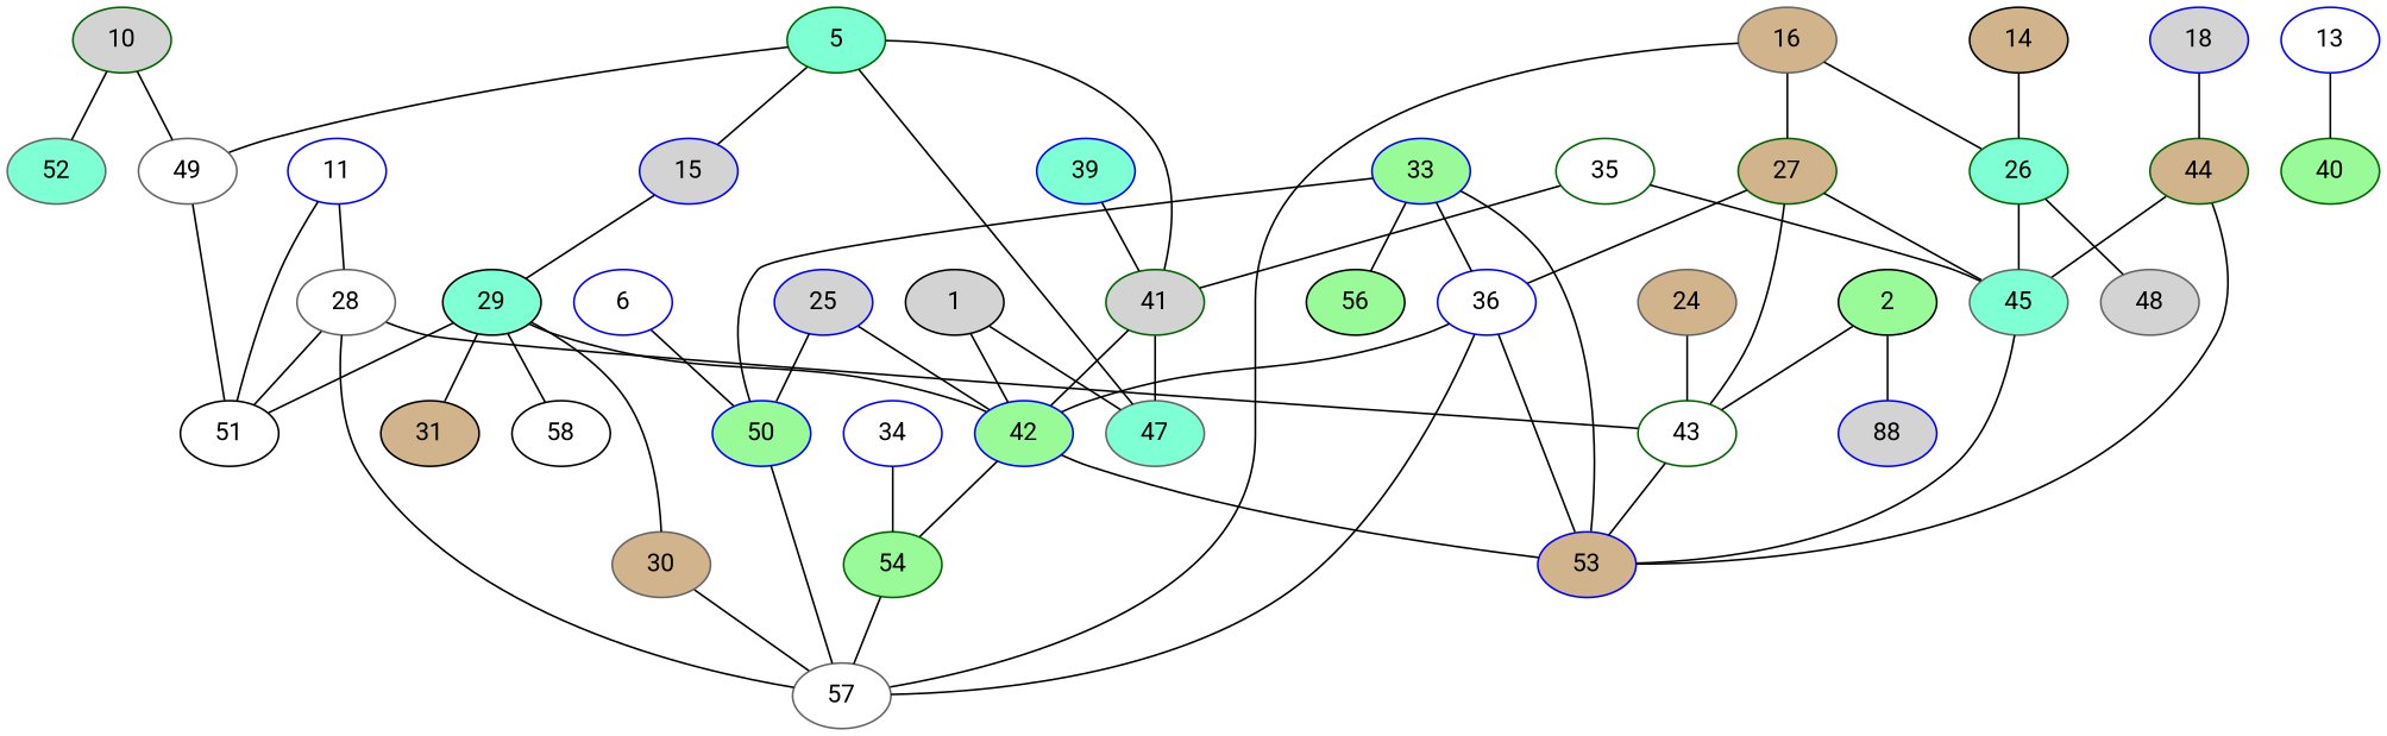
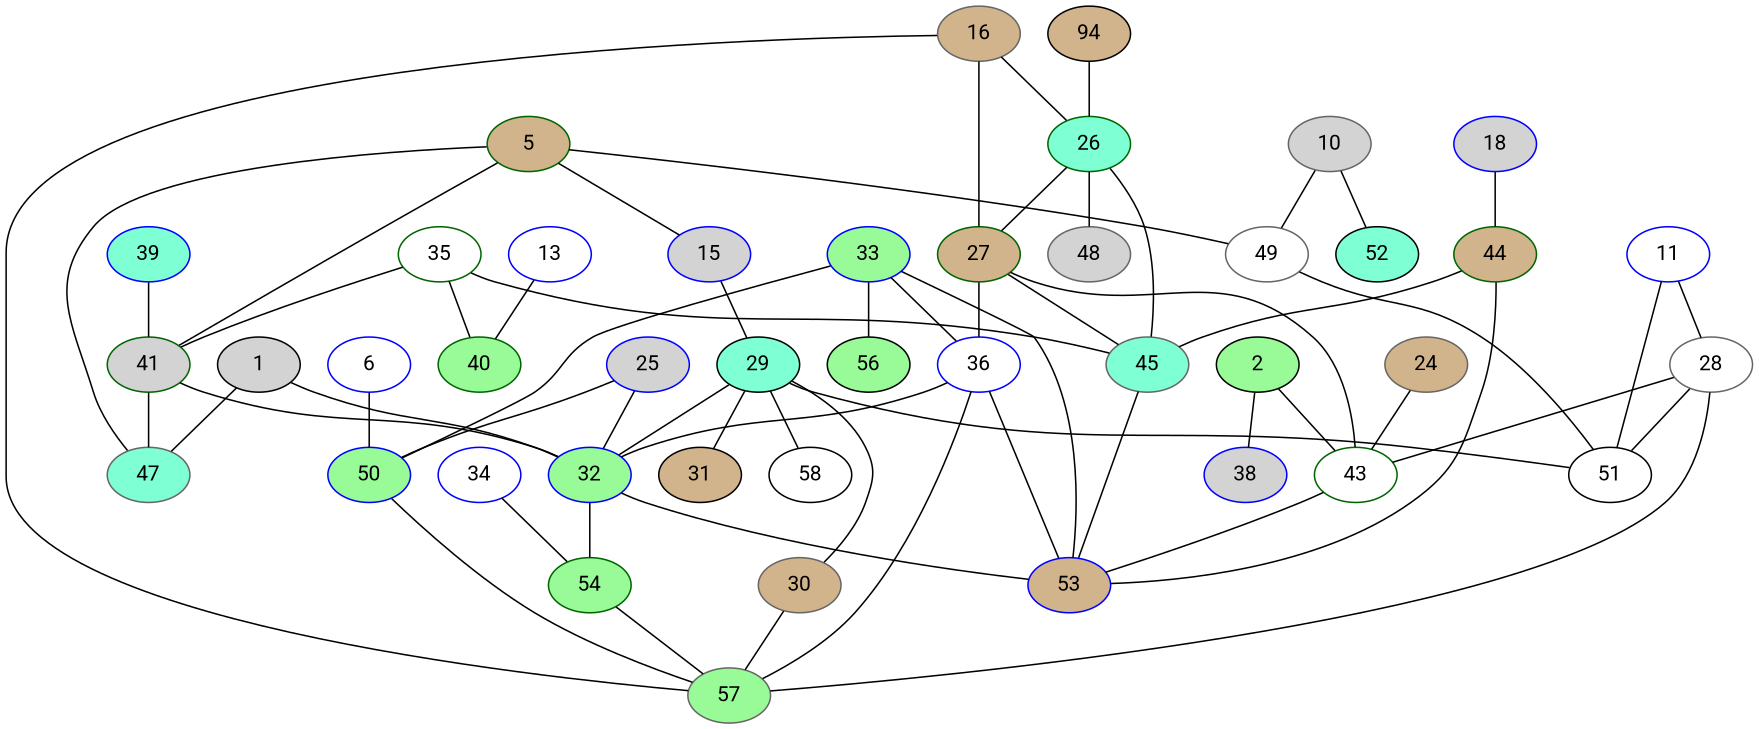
  graph {
    fontname=Roboto
    node [color=blue fillcolor=white fontname=Roboto style=filled]
    edge [fontname=Roboto weight=1.0]
    1 [color=black fillcolor=lightgrey]
-   42 [fillcolor=palegreen]
+   42 [fillcolor=palegreen label=32]
    47 [color=gray40 fillcolor=aquamarine]
    53 [fillcolor=tan]
    54 [color=darkgreen fillcolor=palegreen]
    2 [color=black fillcolor=palegreen]
-   38 [fillcolor=lightgrey label=88]
+   38 [fillcolor=lightgrey]
    43 [color=darkgreen]
-   5 [color=darkgreen fillcolor=aquamarine]
+   5 [color=darkgreen fillcolor=tan]
    15 [fillcolor=lightgrey]
    41 [color=darkgreen fillcolor=lightgrey]
    49 [color=gray40]
    29 [color=black fillcolor=aquamarine]
    51 [color=black]
    6
    50 [fillcolor=palegreen]
-   57 [color=gray40]
-   10 [color=darkgreen fillcolor=lightgrey]
-   52 [color=gray40 fillcolor=aquamarine]
+   57 [color=gray40 fillcolor=palegreen]
+   10 [color=gray40 fillcolor=lightgrey]
+   52 [color=black fillcolor=aquamarine]
    11
    28 [color=gray40]
    13
    40 [color=darkgreen fillcolor=palegreen]
-   14 [color=black fillcolor=tan]
+   14 [color=black fillcolor=tan label=94]
    26 [color=darkgreen fillcolor=aquamarine]
    27 [color=darkgreen fillcolor=tan]
    45 [color=gray40 fillcolor=aquamarine]
    48 [color=gray40 fillcolor=lightgrey]
    30 [color=gray40 fillcolor=tan]
    31 [color=black fillcolor=tan]
    58 [color=black]
    16 [color=gray40 fillcolor=tan]
    36
    18 [fillcolor=lightgrey]
    44 [color=darkgreen fillcolor=tan]
    24 [color=gray40 fillcolor=tan]
    25 [fillcolor=lightgrey]
    33 [fillcolor=palegreen]
    56 [color=black fillcolor=palegreen]
    34
    35 [color=darkgreen]
    39 [fillcolor=aquamarine]
    1 -- 42
    1 -- 47
    42 -- 53
    42 -- 54
    54 -- 57
    2 -- 38
    2 -- 43
    43 -- 53
    5 -- 47
    5 -- 15
    5 -- 41
    5 -- 49
    15 -- 29
    41 -- 42
    41 -- 47
    49 -- 51
    29 -- 42
    29 -- 51
    29 -- 30
    29 -- 31
    29 -- 58
    6 -- 50
    50 -- 57
    10 -- 49
    10 -- 52
    11 -- 51
    11 -- 28
    28 -- 43
    28 -- 51
    28 -- 57
    13 -- 40
    14 -- 26
+   26 -- 27
    26 -- 45
    26 -- 48
    27 -- 43
    27 -- 45
    27 -- 36
    45 -- 53
    30 -- 57
    16 -- 57
    16 -- 26
    16 -- 27
    36 -- 42
    36 -- 53 [weight=2.0]
    36 -- 57
    18 -- 44
    44 -- 53
    44 -- 45
    24 -- 43
    25 -- 42
    25 -- 50
    33 -- 53
    33 -- 50
    33 -- 36
    33 -- 56
    34 -- 54
    35 -- 41
+   35 -- 40
    35 -- 45
    39 -- 41
  }
